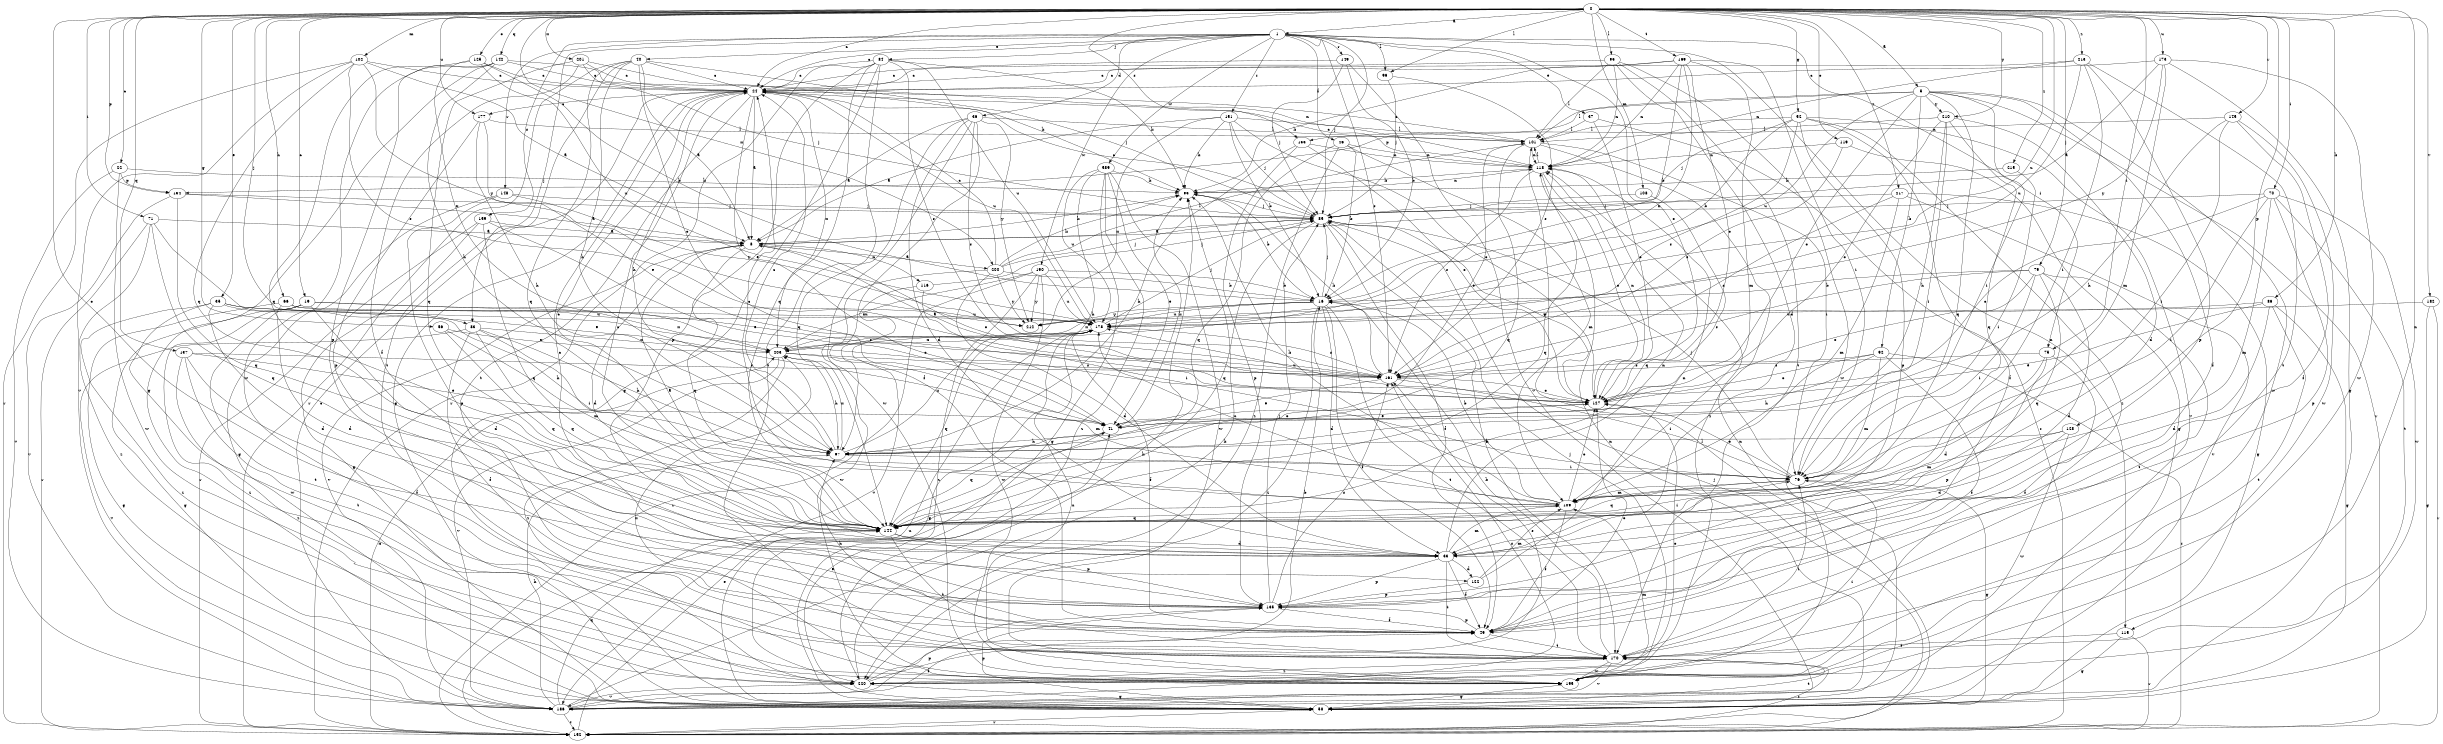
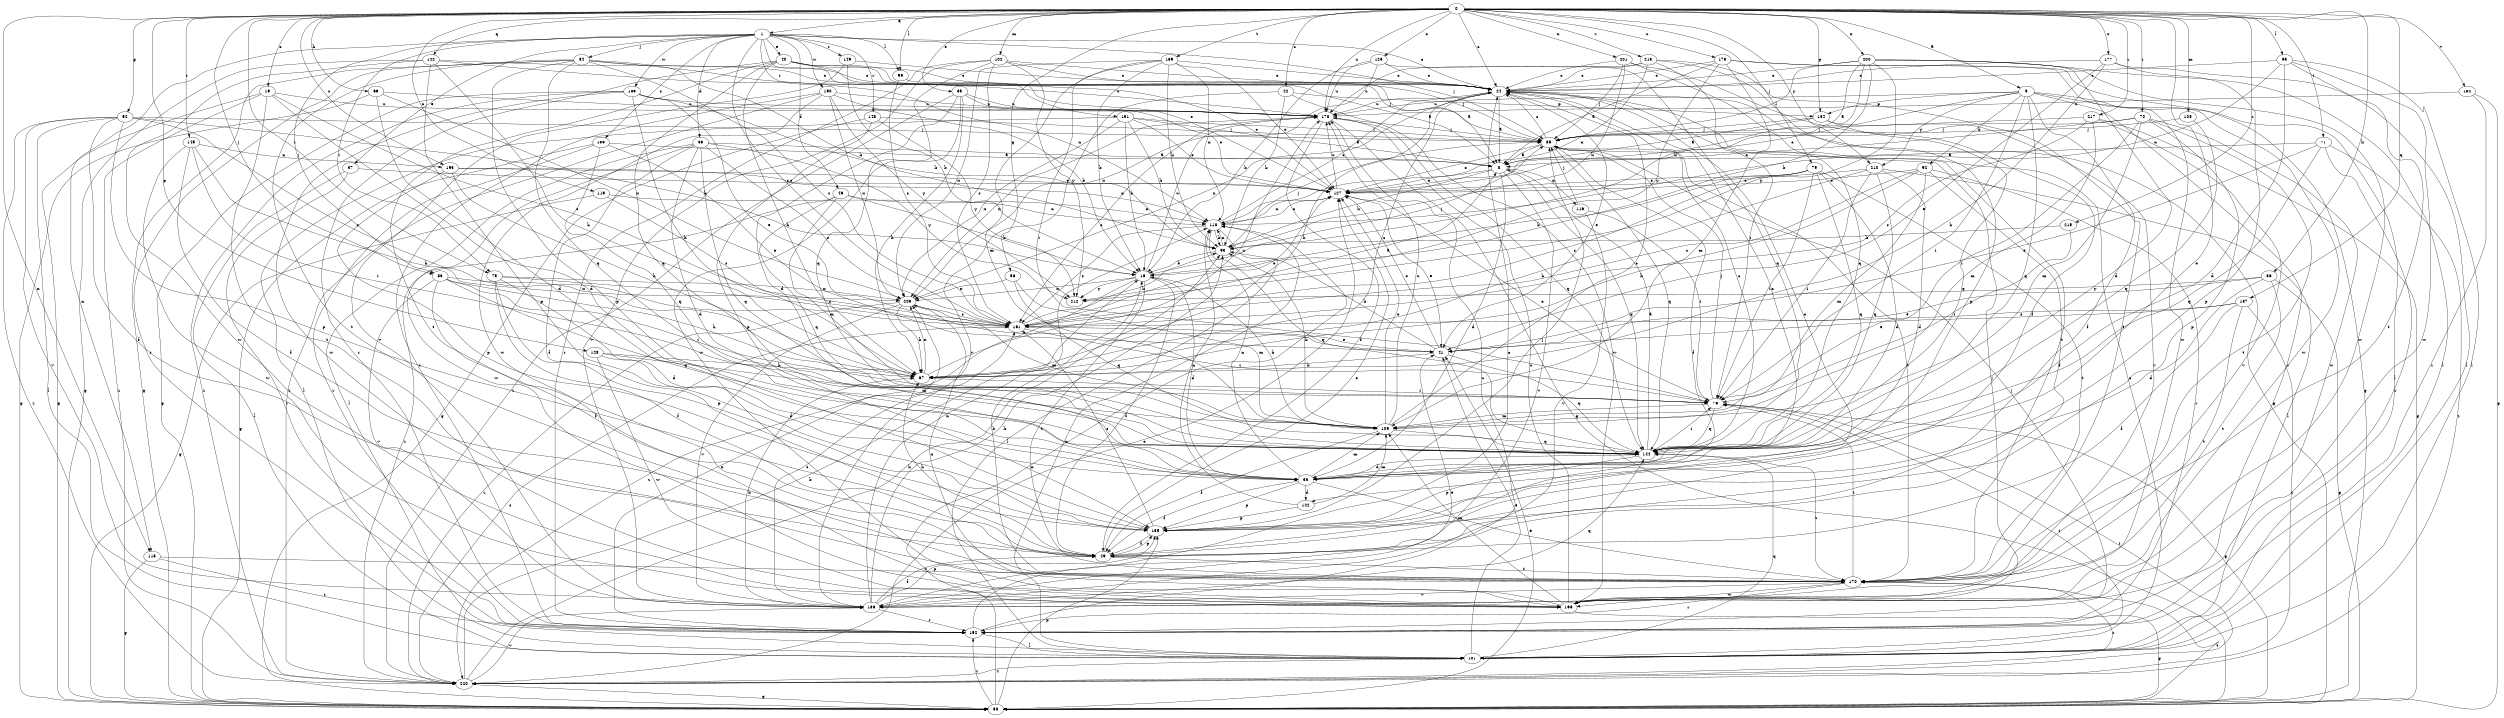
  strict digraph {
    0
    1
    5
    19
    22
    24
    35
    52
    56
    66
    70
    71
    75
    79
    83
    86
    95
    96
    102
    108
    115
    119
    122
    125
    128
    134
    137
    142
    145
    153
    169
    173
    177
    178
    182
    200
    201
    210
    213
    215
    217
    n42 [label=36]
    37
    40
    46
    84
    85
    127
    148
    149
    151
    159
    161
-   189 [label=589]
+   189
    190
    49
    76
    92
    101
    144
    152
    195
    33
    170
    220
    58
    93
    186
    8
    203
    41
    67
    16
    135
    109
    212
    118
    116
    0 -> 1 [label=a]
    0 -> 5 [label=a]
    0 -> 19 [label=c]
    0 -> 22 [label=c]
    0 -> 24 [label=c]
    0 -> 35 [label=e]
    0 -> 52 [label=g]
    0 -> 56 [label=g]
    0 -> 66 [label=h]
    0 -> 70 [label=i]
    0 -> 71 [label=i]
    0 -> 75 [label=i]
    0 -> 79 [label=j]
    0 -> 83 [label=j]
    0 -> 86 [label=k]
    0 -> 95 [label=l]
    0 -> 96 [label=l]
    0 -> 102 [label=m]
    0 -> 108 [label=m]
    0 -> 115 [label=n]
    0 -> 119 [label=o]
    0 -> 122 [label=o]
    0 -> 125 [label=o]
    0 -> 128 [label=p]
    0 -> 134 [label=p]
    0 -> 137 [label=q]
    0 -> 142 [label=q]
    0 -> 145 [label=r]
    0 -> 153 [label=s]
    0 -> 169 [label=t]
    0 -> 173 [label=u]
    0 -> 177 [label=u]
    0 -> 178 [label=u]
    0 -> 182 [label=v]
    0 -> 200 [label=x]
    0 -> 201 [label=x]
    0 -> 210 [label=y]
    0 -> 213 [label=z]
    0 -> 215 [label=z]
    0 -> 217 [label=z]
    1 -> 24 [label=c]
    1 -> 75 [label=i]
    1 -> 83 [label=j]
    1 -> 96 [label=l]
    1 -> 115 [label=n]
    1 -> n42 [label=d]
    1 -> 37 [label=e]
    1 -> 40 [label=e]
    1 -> 46 [label=f]
    1 -> 84 [label=j]
    1 -> 85 [label=j]
    1 -> 127 [label=o]
    1 -> 148 [label=r]
    1 -> 149 [label=r]
    1 -> 151 [label=r]
    1 -> 159 [label=s]
    1 -> 161 [label=s]
    1 -> 189 [label=w]
    1 -> 190 [label=w]
    5 -> 134 [label=p]
    5 -> 178 [label=u]
    5 -> 210 [label=y]
    5 -> 127 [label=o]
    5 -> 49 [label=f]
    5 -> 76 [label=i]
    5 -> 92 [label=k]
    5 -> 101 [label=l]
    5 -> 144 [label=q]
    5 -> 152 [label=r]
    5 -> 195 [label=w]
    19 -> 178 [label=u]
    19 -> 161 [label=s]
    19 -> 33 [label=d]
    19 -> 170 [label=t]
    19 -> 220 [label=z]
    19 -> 58 [label=g]
    22 -> 134 [label=p]
    22 -> 195 [label=w]
    22 -> 93 [label=k]
    22 -> 186 [label=v]
    24 -> 178 [label=u]
    24 -> 170 [label=t]
    24 -> 58 [label=g]
    24 -> 8 [label=a]
    24 -> 203 [label=x]
    24 -> 41 [label=e]
    24 -> 67 [label=h]
    35 -> 178 [label=u]
    35 -> 127 [label=o]
    35 -> 195 [label=w]
    35 -> 33 [label=d]
    35 -> 220 [label=z]
    35 -> 67 [label=h]
    52 -> 85 [label=j]
    52 -> 161 [label=s]
    52 -> 49 [label=f]
    52 -> 101 [label=l]
    52 -> 220 [label=z]
    52 -> 186 [label=v]
    52 -> 16 [label=b]
    52 -> 135 [label=p]
    56 -> 144 [label=q]
    56 -> 203 [label=x]
    56 -> 109 [label=m]
    66 -> 178 [label=u]
    66 -> 33 [label=d]
    66 -> 58 [label=g]
    66 -> 203 [label=x]
    70 -> 85 [label=j]
    70 -> 127 [label=o]
    70 -> 76 [label=i]
    70 -> 195 [label=w]
    70 -> 170 [label=t]
    70 -> 135 [label=p]
    70 -> 109 [label=m]
    71 -> 144 [label=q]
    71 -> 152 [label=r]
    71 -> 220 [label=z]
    71 -> 8 [label=a]
    71 -> 41 [label=e]
    75 -> 161 [label=s]
    75 -> 49 [label=f]
    75 -> 33 [label=d]
+   75 -> 203 [label=x]
    75 -> 135 [label=p]
    79 -> 127 [label=o]
    79 -> 161 [label=s]
    79 -> 76 [label=i]
    79 -> 144 [label=q]
    79 -> 33 [label=d]
    79 -> 170 [label=t]
    79 -> 16 [label=b]
    83 -> 49 [label=f]
    83 -> 76 [label=i]
    83 -> 144 [label=q]
    83 -> 186 [label=v]
    83 -> 203 [label=x]
    83 -> 67 [label=h]
    86 -> 33 [label=d]
    86 -> 170 [label=t]
    86 -> 58 [label=g]
    86 -> 41 [label=e]
    86 -> 212 [label=y]
    95 -> 24 [label=c]
    95 -> 101 [label=l]
    95 -> 195 [label=w]
    95 -> 33 [label=d]
    95 -> 170 [label=t]
    95 -> 118 [label=n]
    96 -> 85 [label=j]
    96 -> 161 [label=s]
    102 -> 24 [label=c]
    102 -> 161 [label=s]
    102 -> 144 [label=q]
    102 -> 152 [label=r]
    102 -> 186 [label=v]
    102 -> 8 [label=a]
    102 -> 212 [label=y]
    108 -> 85 [label=j]
    108 -> 144 [label=q]
    115 -> 152 [label=r]
    115 -> 170 [label=t]
    115 -> 58 [label=g]
    119 -> 161 [label=s]
    119 -> 58 [label=g]
    119 -> 118 [label=n]
    122 -> 135 [label=p]
    122 -> 109 [label=m]
    122 -> 118 [label=n]
    125 -> 24 [label=c]
    125 -> 178 [label=u]
    125 -> 144 [label=q]
    125 -> 203 [label=x]
    125 -> 16 [label=b]
    128 -> 195 [label=w]
    128 -> 33 [label=d]
    128 -> 67 [label=h]
    128 -> 109 [label=m]
    134 -> 85 [label=j]
    134 -> 144 [label=q]
    134 -> 186 [label=v]
    134 -> 8 [label=a]
    137 -> 161 [label=s]
    137 -> 49 [label=f]
    137 -> 170 [label=t]
    137 -> 220 [label=z]
    137 -> 41 [label=e]
    142 -> 24 [label=c]
    142 -> 195 [label=w]
    142 -> 58 [label=g]
    142 -> 67 [label=h]
    142 -> 135 [label=p]
    142 -> 118 [label=n]
    145 -> 153 [label=n]
    145 -> 49 [label=f]
    145 -> 76 [label=i]
    145 -> 195 [label=w]
    145 -> 67 [label=h]
    153 -> 127 [label=o]
    153 -> 67 [label=h]
    153 -> 135 [label=p]
    153 -> 118 [label=n]
    169 -> 24 [label=c]
    169 -> 127 [label=o]
    169 -> 76 [label=i]
    169 -> 93 [label=k]
    169 -> 203 [label=x]
    169 -> 16 [label=b]
    169 -> 109 [label=m]
    169 -> 118 [label=n]
    173 -> 24 [label=c]
    173 -> 195 [label=w]
    173 -> 58 [label=g]
    173 -> 8 [label=a]
    173 -> 109 [label=m]
    173 -> 212 [label=y]
-   24 -> 177 [label=c]
+   177 -> 24 [label=c]
    177 -> 101 [label=l]
    177 -> 41 [label=e]
    177 -> 67 [label=h]
    177 -> 135 [label=p]
    178 -> 85 [label=j]
    178 -> 161 [label=s]
    178 -> 49 [label=f]
    178 -> 144 [label=q]
    178 -> 58 [label=g]
    178 -> 203 [label=x]
    182 -> 178 [label=u]
    182 -> 152 [label=r]
    182 -> 58 [label=g]
    200 -> 24 [label=c]
-   200 -> 85 [label=j]
+   200 -> 85 [label=l]
    200 -> 101 [label=l]
    200 -> 195 [label=w]
    200 -> 33 [label=d]
    200 -> 93 [label=k]
-   8 -> 200 [label=a]
+   200 -> 8 [label=a]
    200 -> 16 [label=b]
    200 -> 212 [label=y]
    201 -> 24 [label=c]
    201 -> 85 [label=j]
    201 -> 49 [label=f]
    201 -> 144 [label=q]
    201 -> 93 [label=k]
    210 -> 127 [label=o]
    210 -> 76 [label=i]
    210 -> 101 [label=l]
    210 -> 144 [label=q]
    210 -> 33 [label=d]
    210 -> 67 [label=h]
    213 -> 24 [label=c]
    213 -> 178 [label=u]
    213 -> 76 [label=i]
    213 -> 170 [label=t]
    213 -> 135 [label=p]
    213 -> 118 [label=n]
    215 -> 76 [label=i]
    215 -> 93 [label=k]
    217 -> 85 [label=j]
    217 -> 161 [label=s]
    217 -> 58 [label=g]
    217 -> 186 [label=v]
    217 -> 109 [label=m]
    n42 -> 161 [label=s]
    n42 -> 49 [label=f]
    n42 -> 101 [label=l]
    n42 -> 144 [label=q]
    n42 -> 195 [label=w]
    n42 -> 33 [label=d]
    n42 -> 8 [label=a]
    n42 -> 212 [label=y]
    37 -> 127 [label=o]
    37 -> 101 [label=l]
    37 -> 152 [label=r]
    40 -> 24 [label=c]
    40 -> 85 [label=j]
    40 -> 127 [label=o]
    40 -> 144 [label=q]
    40 -> 152 [label=r]
    40 -> 170 [label=t]
    40 -> 8 [label=a]
    40 -> 67 [label=h]
    46 -> 144 [label=q]
    46 -> 220 [label=z]
    46 -> 16 [label=b]
    46 -> 109 [label=m]
    46 -> 118 [label=n]
    84 -> 24 [label=c]
    84 -> 178 [label=u]
    84 -> 161 [label=s]
    84 -> 144 [label=q]
    84 -> 152 [label=r]
    84 -> 170 [label=t]
    84 -> 58 [label=g]
    84 -> 93 [label=k]
    84 -> 135 [label=p]
    85 -> 24 [label=c]
    85 -> 127 [label=o]
    85 -> 49 [label=f]
    85 -> 144 [label=q]
    85 -> 170 [label=t]
    85 -> 8 [label=a]
    127 -> 178 [label=u]
    127 -> 41 [label=e]
    127 -> 118 [label=n]
    148 -> 85 [label=j]
    148 -> 58 [label=g]
    148 -> 135 [label=p]
    148 -> 212 [label=y]
    149 -> 24 [label=c]
-   149 -> 85 [label=j]
    149 -> 186 [label=v]
    149 -> 16 [label=b]
    151 -> 85 [label=j]
    151 -> 127 [label=o]
    151 -> 101 [label=l]
    151 -> 93 [label=k]
    151 -> 8 [label=a]
    151 -> 203 [label=x]
    151 -> 16 [label=b]
    159 -> 144 [label=q]
    159 -> 152 [label=r]
    159 -> 58 [label=g]
    159 -> 8 [label=a]
    159 -> 41 [label=e]
    161 -> 127 [label=o]
    161 -> 76 [label=i]
    161 -> 93 [label=k]
    161 -> 8 [label=a]
    161 -> 41 [label=e]
    189 -> 178 [label=u]
    189 -> 195 [label=w]
    189 -> 220 [label=z]
    189 -> 58 [label=g]
    189 -> 93 [label=k]
    189 -> 41 [label=e]
    189 -> 67 [label=h]
    190 -> 178 [label=u]
    190 -> 152 [label=r]
    190 -> 195 [label=w]
    190 -> 220 [label=z]
    190 -> 203 [label=x]
    190 -> 16 [label=b]
    190 -> 212 [label=y]
    49 -> 127 [label=o]
    49 -> 170 [label=t]
    49 -> 67 [label=h]
    49 -> 135 [label=p]
    76 -> 85 [label=j]
    76 -> 127 [label=o]
    76 -> 144 [label=q]
    76 -> 58 [label=g]
    76 -> 109 [label=m]
    92 -> 127 [label=o]
    92 -> 161 [label=s]
    92 -> 49 [label=f]
    92 -> 152 [label=r]
    92 -> 67 [label=h]
    92 -> 109 [label=m]
    101 -> 24 [label=c]
    101 -> 76 [label=i]
    101 -> 144 [label=q]
    101 -> 220 [label=z]
    101 -> 41 [label=e]
    101 -> 118 [label=n]
    144 -> 24 [label=c]
    144 -> 76 [label=i]
    144 -> 33 [label=d]
    144 -> 170 [label=t]
    144 -> 8 [label=a]
    144 -> 135 [label=p]
    152 -> 178 [label=u]
    152 -> 85 [label=j]
    152 -> 101 [label=l]
    152 -> 203 [label=x]
    152 -> 41 [label=e]
    195 -> 178 [label=u]
    195 -> 85 [label=j]
    195 -> 58 [label=g]
    195 -> 203 [label=x]
    195 -> 109 [label=m]
    33 -> 24 [label=c]
    33 -> 122 [label=d]
    33 -> 49 [label=f]
    33 -> 170 [label=t]
    33 -> 135 [label=p]
    33 -> 109 [label=m]
    33 -> 118 [label=n]
    170 -> 76 [label=i]
    170 -> 152 [label=r]
    170 -> 195 [label=w]
    170 -> 220 [label=z]
    170 -> 186 [label=v]
    170 -> 16 [label=b]
    220 -> 127 [label=o]
    220 -> 161 [label=s]
    220 -> 76 [label=i]
    220 -> 58 [label=g]
    220 -> 93 [label=k]
    220 -> 186 [label=v]
    220 -> 16 [label=b]
    58 -> 152 [label=r]
    58 -> 170 [label=t]
    58 -> 41 [label=e]
    58 -> 135 [label=p]
    58 -> 118 [label=n]
    93 -> 85 [label=j]
    93 -> 16 [label=b]
    93 -> 118 [label=n]
    186 -> 24 [label=c]
    186 -> 161 [label=s]
    186 -> 49 [label=f]
    186 -> 144 [label=q]
    186 -> 152 [label=r]
    186 -> 93 [label=k]
    186 -> 67 [label=h]
    186 -> 135 [label=p]
    186 -> 118 [label=n]
    8 -> 127 [label=o]
    8 -> 144 [label=q]
    8 -> 33 [label=d]
    8 -> 93 [label=k]
    8 -> 186 [label=v]
    8 -> 116 [label=n]
    203 -> 161 [label=s]
    203 -> 220 [label=z]
    203 -> 186 [label=v]
    203 -> 67 [label=h]
    203 -> 109 [label=m]
    41 -> 127 [label=o]
    41 -> 144 [label=q]
    41 -> 93 [label=k]
    41 -> 67 [label=h]
    67 -> 24 [label=c]
    67 -> 178 [label=u]
    67 -> 76 [label=i]
    67 -> 203 [label=x]
    16 -> 178 [label=u]
    16 -> 85 [label=j]
    16 -> 49 [label=f]
    16 -> 33 [label=d]
    16 -> 170 [label=t]
    16 -> 220 [label=z]
    16 -> 203 [label=x]
    16 -> 212 [label=y]
    135 -> 24 [label=c]
    135 -> 85 [label=j]
    135 -> 161 [label=s]
    135 -> 49 [label=f]
    109 -> 24 [label=c]
    109 -> 178 [label=u]
    109 -> 127 [label=o]
    109 -> 49 [label=f]
    109 -> 144 [label=q]
    109 -> 93 [label=k]
    109 -> 16 [label=b]
    118 -> 24 [label=c]
    118 -> 127 [label=o]
    118 -> 161 [label=s]
    118 -> 101 [label=l]
    118 -> 144 [label=q]
    118 -> 93 [label=k]
    116 -> 85 [label=j]
    116 -> 76 [label=i]
    116 -> 186 [label=v]
  }
